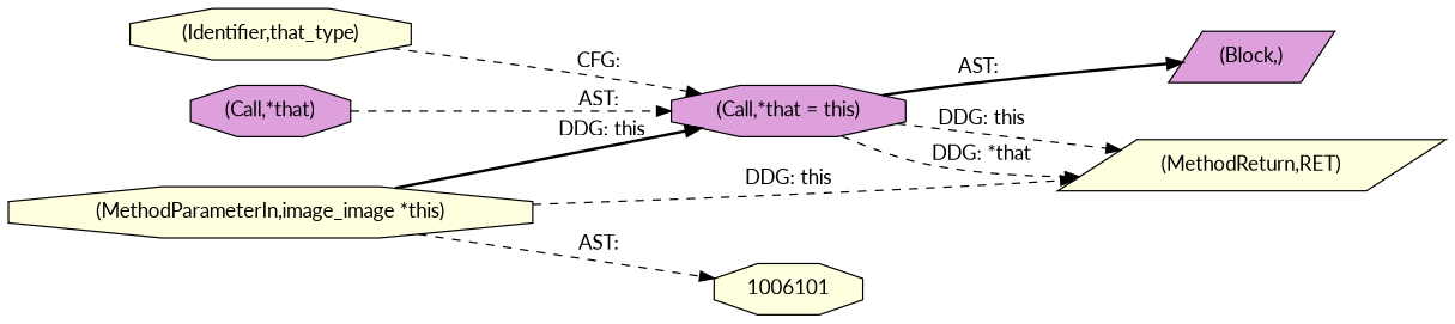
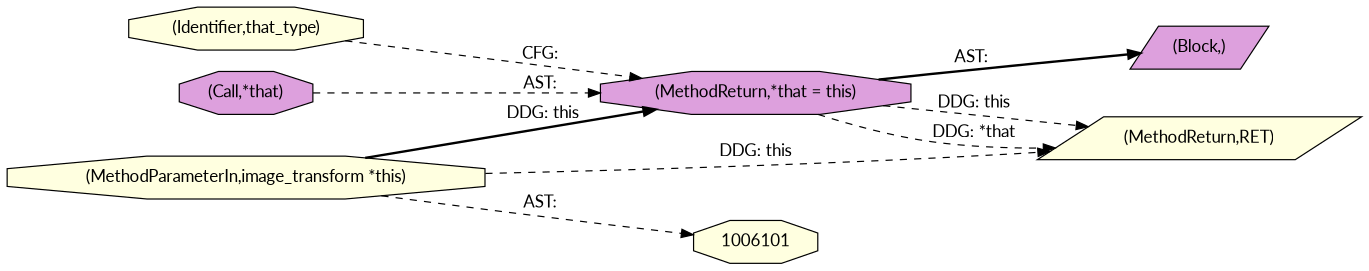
  digraph {
    fontname=Lato
    rankdir=LR
    node [fillcolor=lightyellow fontname=Lato shape=octagon style=filled]
    edge [fontname=Lato style=dashed]
-   n1 [fillcolor=plum label="(Call,*that = this)"]
+   n1 [fillcolor=plum label="(MethodReturn,*that = this)"]
    n2 [fillcolor=plum label="(Block,)" shape=parallelogram]
    n3 [label="(MethodReturn,RET)" shape=parallelogram]
-   n4 [label="(MethodParameterIn,image_image *this)"]
+   n4 [label="(MethodParameterIn,image_transform *this)"]
    n5 [label=1006101]
    n6 [label="(Identifier,that_type)"]
    n7 [fillcolor=plum label="(Call,*that)"]
    n1 -> n2 [label="AST: " style=bold]
    n1 -> n3 [label="DDG: this"]
    n1 -> n3 [label="DDG: *that"]
    n4 -> n1 [label="DDG: this" style=bold]
    n4 -> n3 [label="DDG: this"]
    n4 -> n5 [label="AST: "]
    n6 -> n1 [label="CFG: "]
    n7 -> n1 [label="AST: "]
  }
